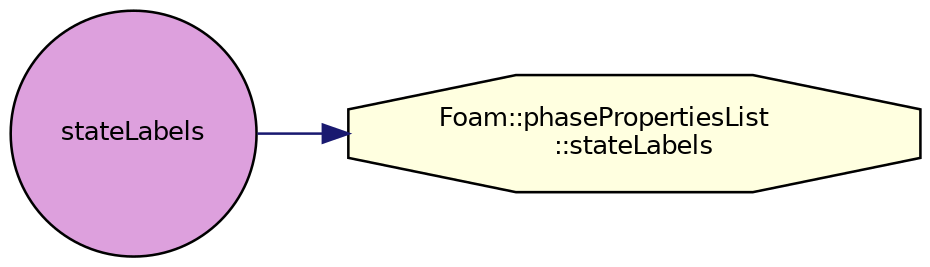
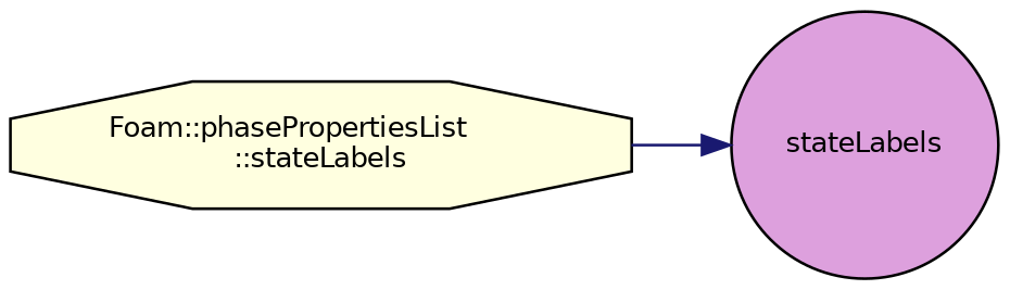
  digraph {
    rankdir=LR
    node [color=black fontname=Helvetica fontsize=10 style=filled]
    n1 [fillcolor=plum fontcolor=black height=0.2 label=stateLabels shape=circle width=0.4]
    n2 [height=0.2 label="Foam::phasePropertiesList\l::stateLabels" shape=octagon width=0.4 fillcolor=lightyellow]
-   n1 -> n2 [color=midnightblue fontname=Helvetica fontsize=10 labelfontname=Helvetica labelfontsize=10 style=solid]
+   n2 -> n1 [color=midnightblue fontname=Helvetica fontsize=10 labelfontname=Helvetica labelfontsize=10 style=solid]
  }
